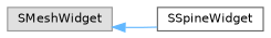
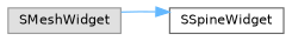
  digraph {
    rankdir=LR
    node [fontname=Helvetica fontsize=10 shape=box style=filled]
    n1 [color=grey60 fillcolor="#E0E0E0" height=0.2 label=SMeshWidget width=0.4]
    n2 [color=grey40 fillcolor=white height=0.2 label=SSpineWidget width=0.4]
-   n1 -> n2 [color=steelblue1 dir=back fontname=Helvetica fontsize=10 labelfontname=Helvetica labelfontsize=10 style=solid]
+   n2 -> n1 [color=steelblue1 dir=back fontname=Helvetica fontsize=10 labelfontname=Helvetica labelfontsize=10 style=solid]
  }
